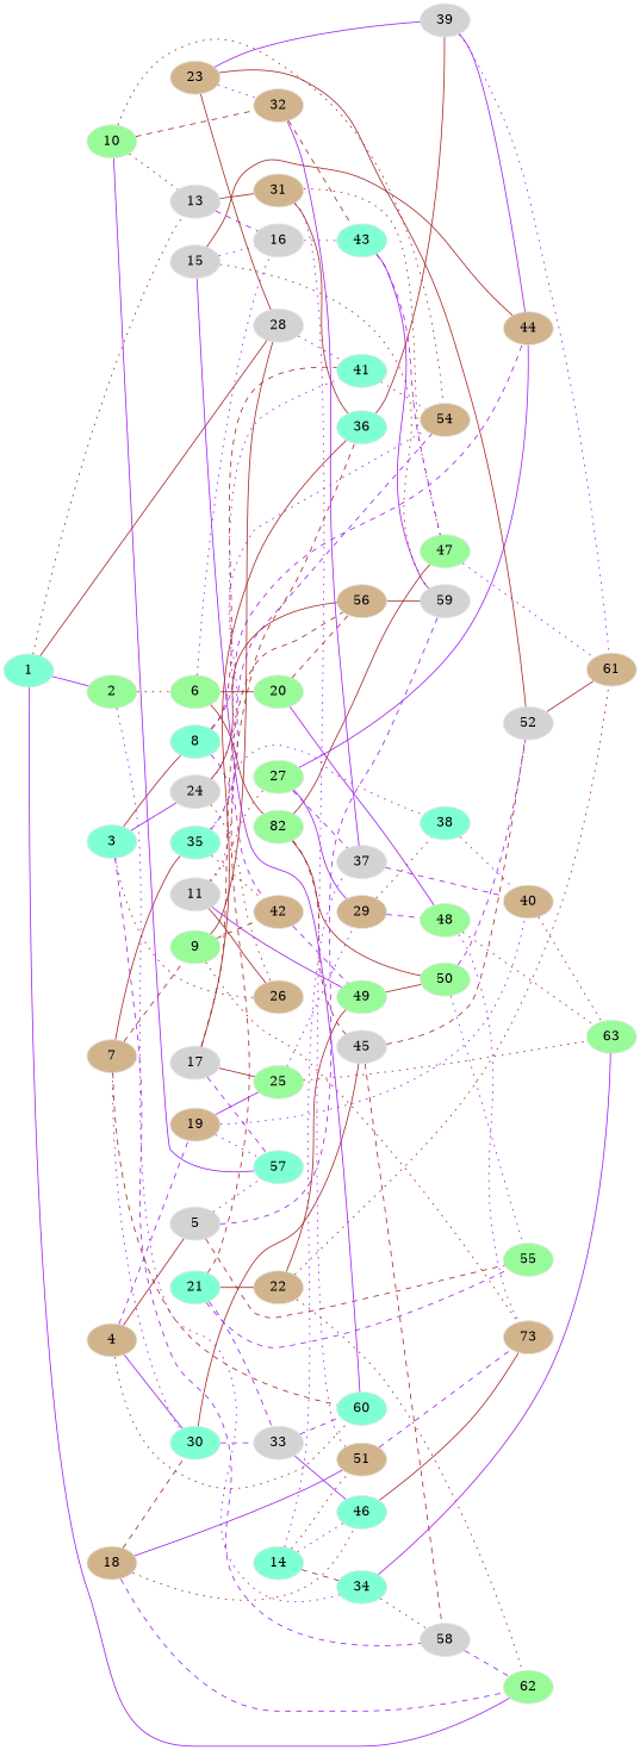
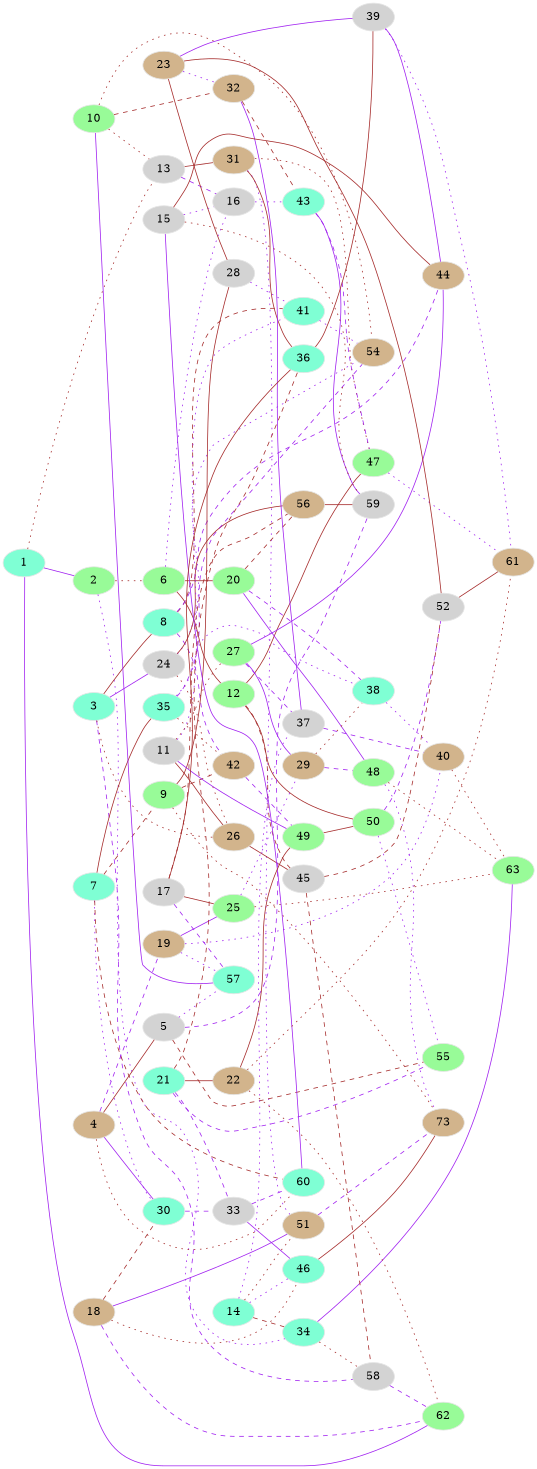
  graph {
    rankdir=LR
    node [color=gray90 fillcolor=tan style=filled]
    edge [color=purple style=solid]
    1 [fillcolor=aquamarine]
    2 [fillcolor=palegreen]
    13 [fillcolor=lightgrey]
    28 [fillcolor=lightgrey]
    62 [fillcolor=palegreen]
    6 [fillcolor=palegreen]
    34 [fillcolor=aquamarine]
    16 [fillcolor=lightgrey]
    31
    41 [fillcolor=aquamarine]
-   12 [fillcolor=palegreen label=82]
+   12 [fillcolor=palegreen]
    20 [fillcolor=palegreen]
    58 [fillcolor=lightgrey]
    63 [fillcolor=palegreen]
    55 [fillcolor=palegreen]
    3 [fillcolor=aquamarine]
    8 [fillcolor=aquamarine]
    24 [fillcolor=lightgrey]
    26
    42
    44
    54
    56
    45 [fillcolor=lightgrey]
    5 [fillcolor=lightgrey]
    4
    19
    30 [fillcolor=aquamarine]
    60 [fillcolor=aquamarine]
    57 [fillcolor=aquamarine]
    59 [fillcolor=lightgrey]
    25 [fillcolor=palegreen]
    40
    33 [fillcolor=lightgrey]
    47 [fillcolor=palegreen]
    50 [fillcolor=palegreen]
    43 [fillcolor=aquamarine]
    38 [fillcolor=aquamarine]
    48 [fillcolor=palegreen]
-   7
+   7 [fillcolor=aquamarine]
    9 [fillcolor=palegreen]
    35 [fillcolor=aquamarine]
    n43 [label=73]
    49 [fillcolor=palegreen]
    10 [fillcolor=palegreen]
    32
    37 [fillcolor=lightgrey]
    11 [fillcolor=lightgrey]
    27 [fillcolor=palegreen]
    29
    52 [fillcolor=lightgrey]
    61
    51
    36 [fillcolor=aquamarine]
    14 [fillcolor=aquamarine]
    46 [fillcolor=aquamarine]
    15 [fillcolor=lightgrey]
    17 [fillcolor=lightgrey]
    39 [fillcolor=lightgrey]
    18
    21 [fillcolor=aquamarine]
    22
    23
    1 -- 2
    1 -- 13 [color=brown style=dotted]
-   1 -- 28 [color=brown]
    1 -- 62
    2 -- 6 [color=brown style=dotted]
    2 -- 34 [style=dotted]
    13 -- 16 [style=dashed]
    13 -- 31 [color=brown]
    28 -- 41 [style=dotted]
    6 -- 16 [style=dotted]
    6 -- 12 [color=brown]
    6 -- 20 [color=brown]
    34 -- 58 [color=brown style=dotted]
    34 -- 63
    16 -- 43 [style=dotted]
    31 -- 47 [color=brown style=dotted]
    31 -- 51 [style=dotted]
    31 -- 36 [color=brown]
    41 -- 54 [style=dotted]
    12 -- 45 [color=brown style=dashed]
    12 -- 47 [color=brown]
    12 -- 50 [color=brown]
    20 -- 56 [color=brown style=dashed]
+   20 -- 38 [style=dashed]
    20 -- 48
    58 -- 62 [style=dashed]
    3 -- 58 [style=dashed]
    3 -- 8 [color=brown]
    3 -- 24
    3 -- 26 [color=brown style=dotted]
    8 -- 41 [color=brown style=dashed]
    8 -- 42 [style=dashed]
    8 -- 44 [style=dashed]
    24 -- 26 [color=brown style=dotted]
    24 -- 54 [style=dotted]
    24 -- 56 [color=brown]
-   30 -- 45 [color=brown]
+   26 -- 45 [color=brown]
    42 -- 49 [style=dashed]
    56 -- 59 [color=brown]
    45 -- 58 [color=brown style=dashed]
    45 -- 52 [color=brown style=dashed]
    5 -- 55 [color=brown style=dashed]
    5 -- 57 [style=dotted]
    5 -- 59 [style=dashed]
    4 -- 5 [color=brown]
    4 -- 19 [style=dashed]
    4 -- 30
    4 -- 60 [color=brown style=dotted]
    19 -- 57 [style=dotted]
    19 -- 25
    19 -- 40 [style=dotted]
    30 -- 33 [style=dashed]
    25 -- 63 [color=brown style=dotted]
    25 -- 29 [style=dotted]
    40 -- 63 [color=brown style=dotted]
    33 -- 60 [style=dashed]
    33 -- 46
    47 -- 61 [style=dotted]
    50 -- 55 [style=dotted]
    50 -- 52 [style=dashed]
    43 -- 59
    43 -- 47 [style=dashed]
    38 -- 40 [style=dotted]
    48 -- 63 [color=brown style=dotted]
    48 -- n43 [style=dotted]
    7 -- 30 [style=dotted]
    7 -- 60 [color=brown style=dashed]
    7 -- 9 [color=brown style=dashed]
    7 -- 35 [color=brown]
    9 -- 28 [color=brown]
    9 -- 42 [color=brown style=dashed]
    9 -- n43 [color=brown style=dotted]
    35 -- 42 [color=brown style=dotted]
    35 -- 54 [style=dashed]
    35 -- 38 [style=dotted]
    49 -- 50 [color=brown]
    10 -- 13 [color=brown style=dotted]
    10 -- 54 [color=brown style=dotted]
    10 -- 57
    10 -- 32 [color=brown style=dashed]
    32 -- 43 [color=brown style=dashed]
    32 -- 37
    37 -- 40 [style=dashed]
    11 -- 41 [style=dotted]
    11 -- 26 [color=brown]
    11 -- 49
    11 -- 27 [color=brown style=dotted]
    27 -- 44
    27 -- 37 [style=dashed]
    27 -- 29
    29 -- 38 [color=brown style=dotted]
    29 -- 48 [style=dashed]
    52 -- 61 [color=brown]
    51 -- n43 [style=dashed]
    36 -- 39 [color=brown]
    14 -- 34 [color=brown style=dashed]
    14 -- 37 [style=dotted]
    14 -- 51 [color=brown style=dotted]
    14 -- 46 [style=dotted]
    46 -- n43 [color=brown]
    15 -- 16 [style=dotted]
    15 -- 44 [color=brown]
    15 -- 60
    15 -- 59 [color=brown style=dotted]
    17 -- 56 [color=brown style=dashed]
    17 -- 57 [style=dashed]
    17 -- 25 [color=brown]
    17 -- 36 [color=brown]
    39 -- 44
    39 -- 61 [style=dotted]
    18 -- 62 [style=dashed]
    18 -- 30 [color=brown style=dashed]
    18 -- 51
    18 -- 46 [color=brown style=dotted]
    21 -- 55 [style=dashed]
    21 -- 33 [style=dashed]
    21 -- 36 [color=brown style=dashed]
    21 -- 22 [color=brown]
    22 -- 62 [color=brown style=dotted]
    22 -- 49 [color=brown]
    22 -- 61 [color=brown style=dotted]
    23 -- 28 [color=brown]
    23 -- 32 [style=dotted]
    23 -- 52 [color=brown]
    23 -- 39
  }
